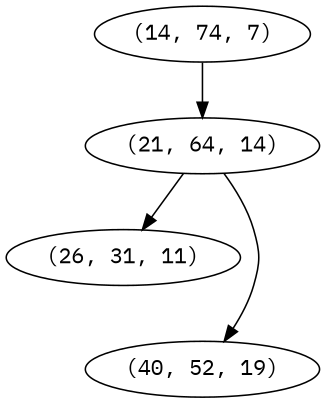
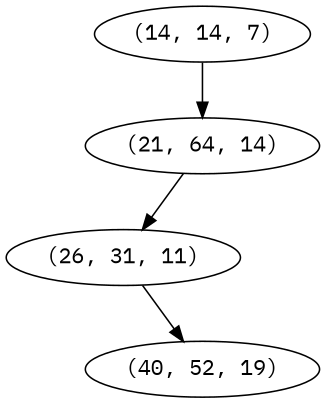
  digraph {
    fontname="IBM Plex Mono"
    node [fontname="IBM Plex Mono"]
    edge [fontname="IBM Plex Mono"]
-   "(14, 74, 7)"
+   "(14, 74, 7)" [label="(14, 14, 7)"]
    "(21, 64, 14)"
    n3 [label="(26, 31, 11)"]
    "(40, 52, 19)"
    "(14, 74, 7)" -> "(21, 64, 14)"
    "(21, 64, 14)" -> n3
-   "(21, 64, 14)" -> "(40, 52, 19)"
+   n3 -> "(40, 52, 19)"
  }
